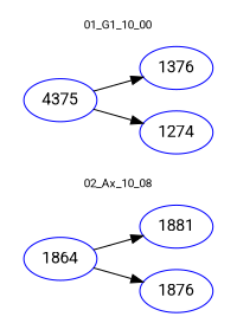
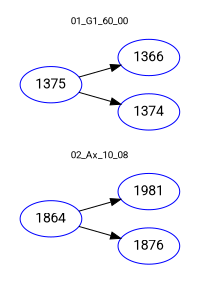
  digraph {
    fontname=Roboto
    rankdir=LR
    node [color=blue fontname=Roboto]
    edge [color=black fontname=Roboto]
    n1 [label=1864]
    n2 [label=1876]
-   n3 [label=1881]
-   n4 [label=4375]
-   n5 [label=1274]
-   n6 [label=1376]
+   n3 [label=1981]
+   n4 [label=1375]
+   n5 [label=1374]
+   n6 [label=1366]
    subgraph cluster_1 {
      color=white
      fontsize=10
      label="02_Ax_10_08"
      n1
      n2
      n3
    }
    subgraph cluster_2 {
      color=white
      fontsize=10
-     label="01_G1_10_00"
+     label="01_G1_60_00"
      n4
      n5
      n6
    }
    n1 -> n2
    n1 -> n3
    n4 -> n5
    n4 -> n6
  }
